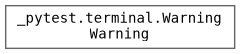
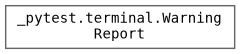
  digraph {
    rankdir=TB
    fontname="DejaVu Sans Mono"
-   n1 [color=grey40 fillcolor=white fontname="DejaVu Sans Mono" fontsize=10 height=0.2 label="_pytest.terminal.Warning\lWarning" shape=box style=filled width=0.4]
+   n1 [color=grey40 fillcolor=white fontname="DejaVu Sans Mono" fontsize=10 height=0.2 label="_pytest.terminal.Warning\lReport" shape=box style=filled width=0.4]
  }
